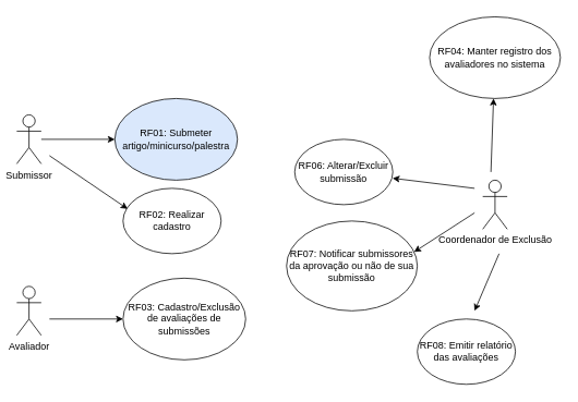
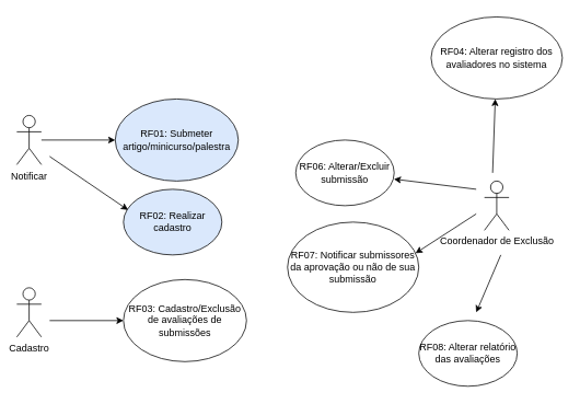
  <mxCell id="0" />
  <mxCell id="1" parent="0" />
- <mxCell id="2" value="Submissor" style="shape=umlActor;verticalLabelPosition=bottom;verticalAlign=top;html=1;outlineConnect=0;" vertex="1" parent="1"><mxGeometry x="20" y="140" width="30" height="60" as="geometry" /></mxCell>
- <mxCell id="3" value="Avaliador&lt;br&gt;" style="shape=umlActor;verticalLabelPosition=bottom;verticalAlign=top;html=1;outlineConnect=0;" vertex="1" parent="1"><mxGeometry x="20" y="350" width="30" height="60" as="geometry" /></mxCell>
+ <mxCell id="2" value="Notificar" style="shape=umlActor;verticalLabelPosition=bottom;verticalAlign=top;html=1;outlineConnect=0;" vertex="1" parent="1"><mxGeometry x="20" y="140" width="30" height="60" as="geometry" /></mxCell>
+ <mxCell id="3" value="Cadastro&lt;br&gt;" style="shape=umlActor;verticalLabelPosition=bottom;verticalAlign=top;html=1;outlineConnect=0;" vertex="1" parent="1"><mxGeometry x="20" y="350" width="30" height="60" as="geometry" /></mxCell>
  <mxCell id="4" value="Coordenador de Exclusão" style="shape=umlActor;verticalLabelPosition=bottom;verticalAlign=top;html=1;outlineConnect=0;" vertex="1" parent="1"><mxGeometry x="590" y="220" width="30" height="60" as="geometry" /></mxCell>
  <mxCell id="5" value="RF01: Submeter artigo/minicurso/palestra" style="ellipse;whiteSpace=wrap;html=1;fillColor=#dae8fc;" vertex="1" parent="1"><mxGeometry x="140" y="120" width="150" height="100" as="geometry" /></mxCell>
- <mxCell id="6" value="RF02: Realizar cadastro" style="ellipse;whiteSpace=wrap;html=1;" vertex="1" parent="1"><mxGeometry x="150" y="230" width="120" height="80" as="geometry" /></mxCell>
+ <mxCell id="6" value="RF02: Realizar cadastro" style="ellipse;whiteSpace=wrap;html=1;fillColor=#dae8fc;" vertex="1" parent="1"><mxGeometry x="150" y="230" width="120" height="80" as="geometry" /></mxCell>
  <mxCell id="7" value="RF03: Cadastro/Exclusão de avaliações de submissões" style="ellipse;whiteSpace=wrap;html=1;" vertex="1" parent="1"><mxGeometry x="150" y="340" width="150" height="100" as="geometry" /></mxCell>
- <mxCell id="8" value="RF04: Manter registro dos avaliadores no sistema" style="ellipse;whiteSpace=wrap;html=1;" vertex="1" parent="1"><mxGeometry x="525" y="20" width="160" height="100" as="geometry" /></mxCell>
+ <mxCell id="8" value="RF04: Alterar registro dos avaliadores no sistema" style="ellipse;whiteSpace=wrap;html=1;" vertex="1" parent="1"><mxGeometry x="525" y="20" width="160" height="100" as="geometry" /></mxCell>
  <mxCell id="9" value="RF06: Alterar/Excluir submissão" style="ellipse;whiteSpace=wrap;html=1;" vertex="1" parent="1"><mxGeometry x="360" y="170" width="120" height="80" as="geometry" /></mxCell>
  <mxCell id="10" value="RF07: Notificar submissores da aprovação ou não de sua submissão" style="ellipse;whiteSpace=wrap;html=1;" vertex="1" parent="1"><mxGeometry x="350" y="270" width="160" height="110" as="geometry" /></mxCell>
- <mxCell id="11" value="RF08: Emitir relatório das avaliações" style="ellipse;whiteSpace=wrap;html=1;" vertex="1" parent="1"><mxGeometry x="510" y="390" width="120" height="80" as="geometry" /></mxCell>
+ <mxCell id="11" value="RF08: Alterar relatório das avaliações" style="ellipse;whiteSpace=wrap;html=1;" vertex="1" parent="1"><mxGeometry x="510" y="390" width="120" height="80" as="geometry" /></mxCell>
  <mxCell id="12" value="" style="endArrow=classic;html=1;rounded=0;" edge="1" parent="1" source="2"><mxGeometry width="50" height="50" relative="1" as="geometry"><mxPoint x="290" y="210" as="sourcePoint" /><mxPoint x="140" y="170" as="targetPoint" /></mxGeometry></mxCell>
  <mxCell id="13" value="" style="endArrow=classic;html=1;rounded=0;entryX=0.047;entryY=0.315;entryDx=0;entryDy=0;entryPerimeter=0;" edge="1" parent="1" target="6"><mxGeometry width="50" height="50" relative="1" as="geometry"><mxPoint x="60" y="190" as="sourcePoint" /><mxPoint x="340" y="160" as="targetPoint" /></mxGeometry></mxCell>
  <mxCell id="14" value="" style="endArrow=classic;html=1;rounded=0;entryX=0;entryY=0.5;entryDx=0;entryDy=0;" edge="1" parent="1" target="7"><mxGeometry width="50" height="50" relative="1" as="geometry"><mxPoint x="60" y="390" as="sourcePoint" /><mxPoint x="340" y="230" as="targetPoint" /></mxGeometry></mxCell>
  <mxCell id="15" value="" style="endArrow=classic;html=1;rounded=0;" edge="1" parent="1" target="8"><mxGeometry width="50" height="50" relative="1" as="geometry"><mxPoint x="600" y="210" as="sourcePoint" /><mxPoint x="340" y="220" as="targetPoint" /></mxGeometry></mxCell>
  <mxCell id="16" value="" style="endArrow=classic;html=1;rounded=0;entryX=0.997;entryY=0.595;entryDx=0;entryDy=0;entryPerimeter=0;" edge="1" parent="1" target="9"><mxGeometry width="50" height="50" relative="1" as="geometry"><mxPoint x="580" y="230" as="sourcePoint" /><mxPoint x="340" y="220" as="targetPoint" /></mxGeometry></mxCell>
  <mxCell id="17" value="" style="endArrow=classic;html=1;rounded=0;entryX=0.975;entryY=0.345;entryDx=0;entryDy=0;entryPerimeter=0;" edge="1" parent="1" target="10"><mxGeometry width="50" height="50" relative="1" as="geometry"><mxPoint x="580" y="260" as="sourcePoint" /><mxPoint x="340" y="220" as="targetPoint" /></mxGeometry></mxCell>
  <mxCell id="18" value="" style="endArrow=classic;html=1;rounded=0;" edge="1" parent="1"><mxGeometry width="50" height="50" relative="1" as="geometry"><mxPoint x="610" y="310" as="sourcePoint" /><mxPoint x="580" y="380" as="targetPoint" /></mxGeometry></mxCell>
